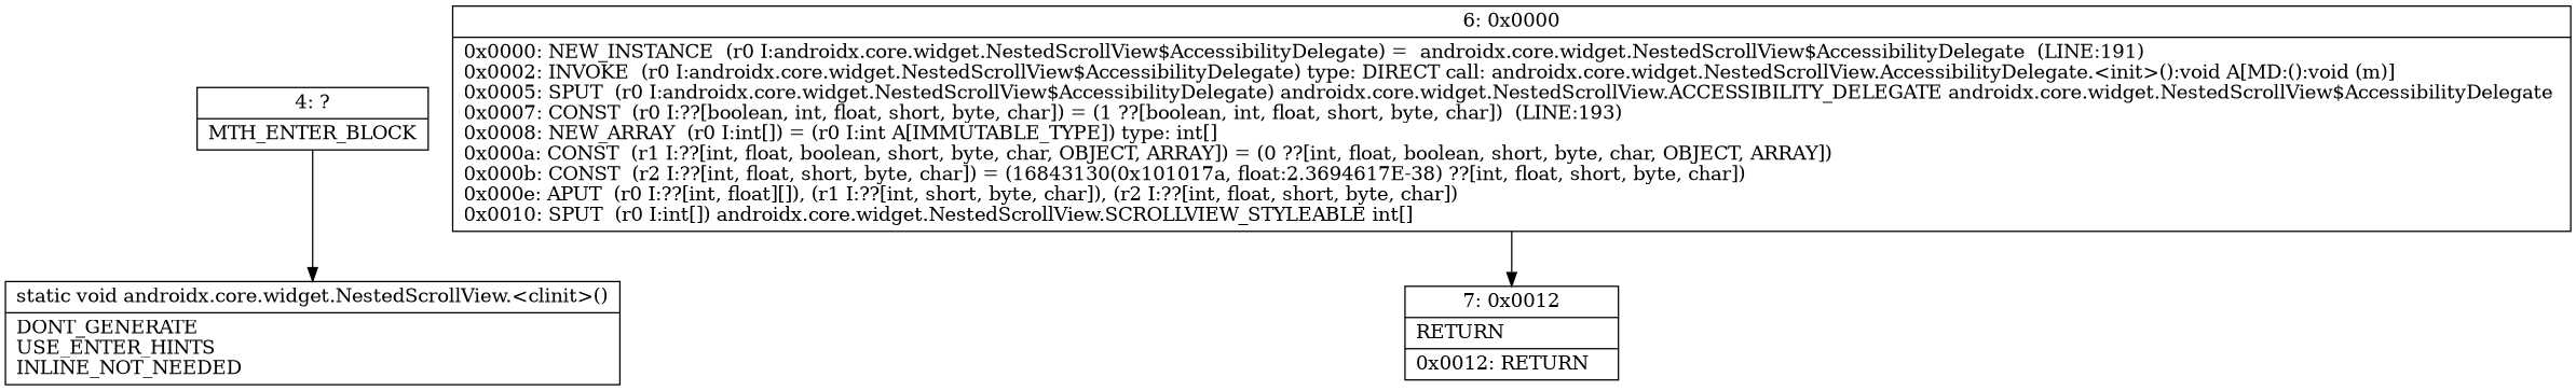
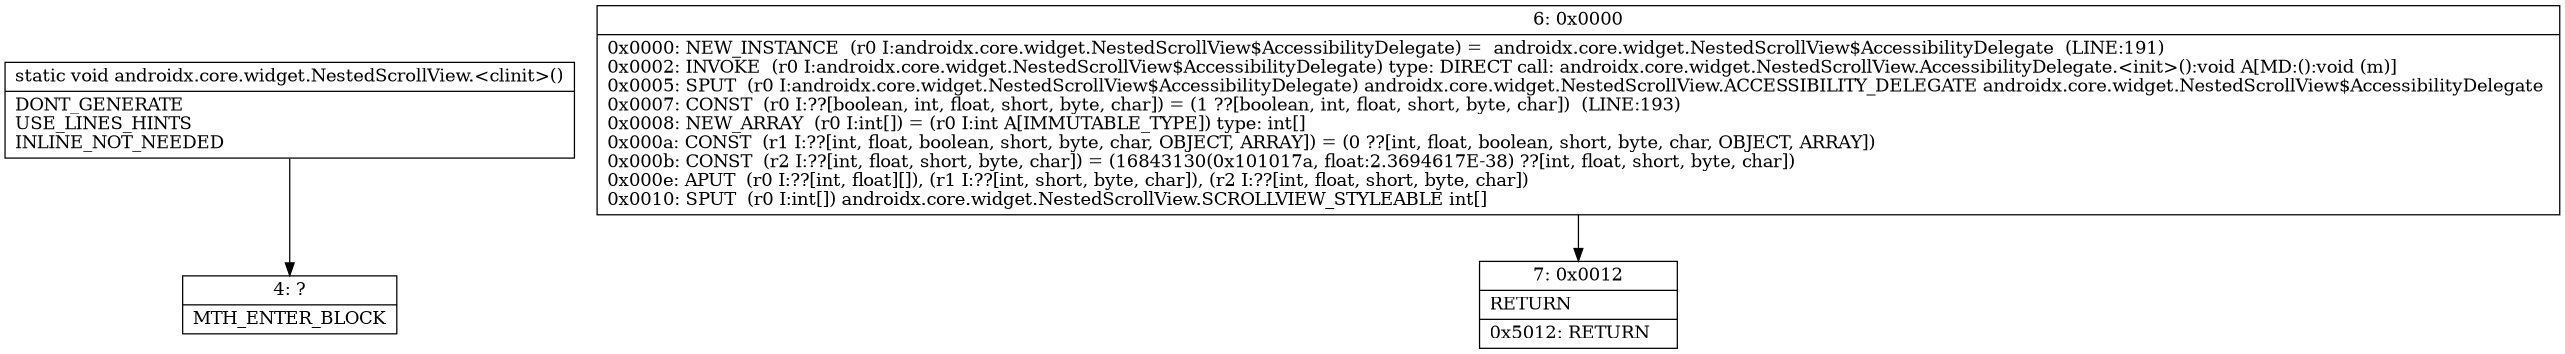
  digraph {
    node [shape=record]
    n1 [label="{4\:\ ?|MTH_ENTER_BLOCK\l}"]
    n2 [label="{6\:\ 0x0000|0x0000: NEW_INSTANCE  (r0 I:androidx.core.widget.NestedScrollView$AccessibilityDelegate) =  androidx.core.widget.NestedScrollView$AccessibilityDelegate  (LINE:191)\l0x0002: INVOKE  (r0 I:androidx.core.widget.NestedScrollView$AccessibilityDelegate) type: DIRECT call: androidx.core.widget.NestedScrollView.AccessibilityDelegate.\<init\>():void A[MD:():void (m)]\l0x0005: SPUT  (r0 I:androidx.core.widget.NestedScrollView$AccessibilityDelegate) androidx.core.widget.NestedScrollView.ACCESSIBILITY_DELEGATE androidx.core.widget.NestedScrollView$AccessibilityDelegate \l0x0007: CONST  (r0 I:??[boolean, int, float, short, byte, char]) = (1 ??[boolean, int, float, short, byte, char])  (LINE:193)\l0x0008: NEW_ARRAY  (r0 I:int[]) = (r0 I:int A[IMMUTABLE_TYPE]) type: int[] \l0x000a: CONST  (r1 I:??[int, float, boolean, short, byte, char, OBJECT, ARRAY]) = (0 ??[int, float, boolean, short, byte, char, OBJECT, ARRAY]) \l0x000b: CONST  (r2 I:??[int, float, short, byte, char]) = (16843130(0x101017a, float:2.3694617E\-38) ??[int, float, short, byte, char]) \l0x000e: APUT  (r0 I:??[int, float][]), (r1 I:??[int, short, byte, char]), (r2 I:??[int, float, short, byte, char]) \l0x0010: SPUT  (r0 I:int[]) androidx.core.widget.NestedScrollView.SCROLLVIEW_STYLEABLE int[] \l}"]
-   n3 [label="{7\:\ 0x0012|RETURN\l|0x0012: RETURN   \l}"]
-   n4 [label="{static void androidx.core.widget.NestedScrollView.\<clinit\>()  | DONT_GENERATE\lUSE_ENTER_HINTS\lINLINE_NOT_NEEDED\l}"]
+   n3 [label="{7\:\ 0x0012|RETURN\l|0x5012: RETURN   \l}"]
+   n4 [label="{static void androidx.core.widget.NestedScrollView.\<clinit\>()  | DONT_GENERATE\lUSE_LINES_HINTS\lINLINE_NOT_NEEDED\l}"]
    n2 -> n3
-   n1 -> n4
+   n4 -> n1
  }
